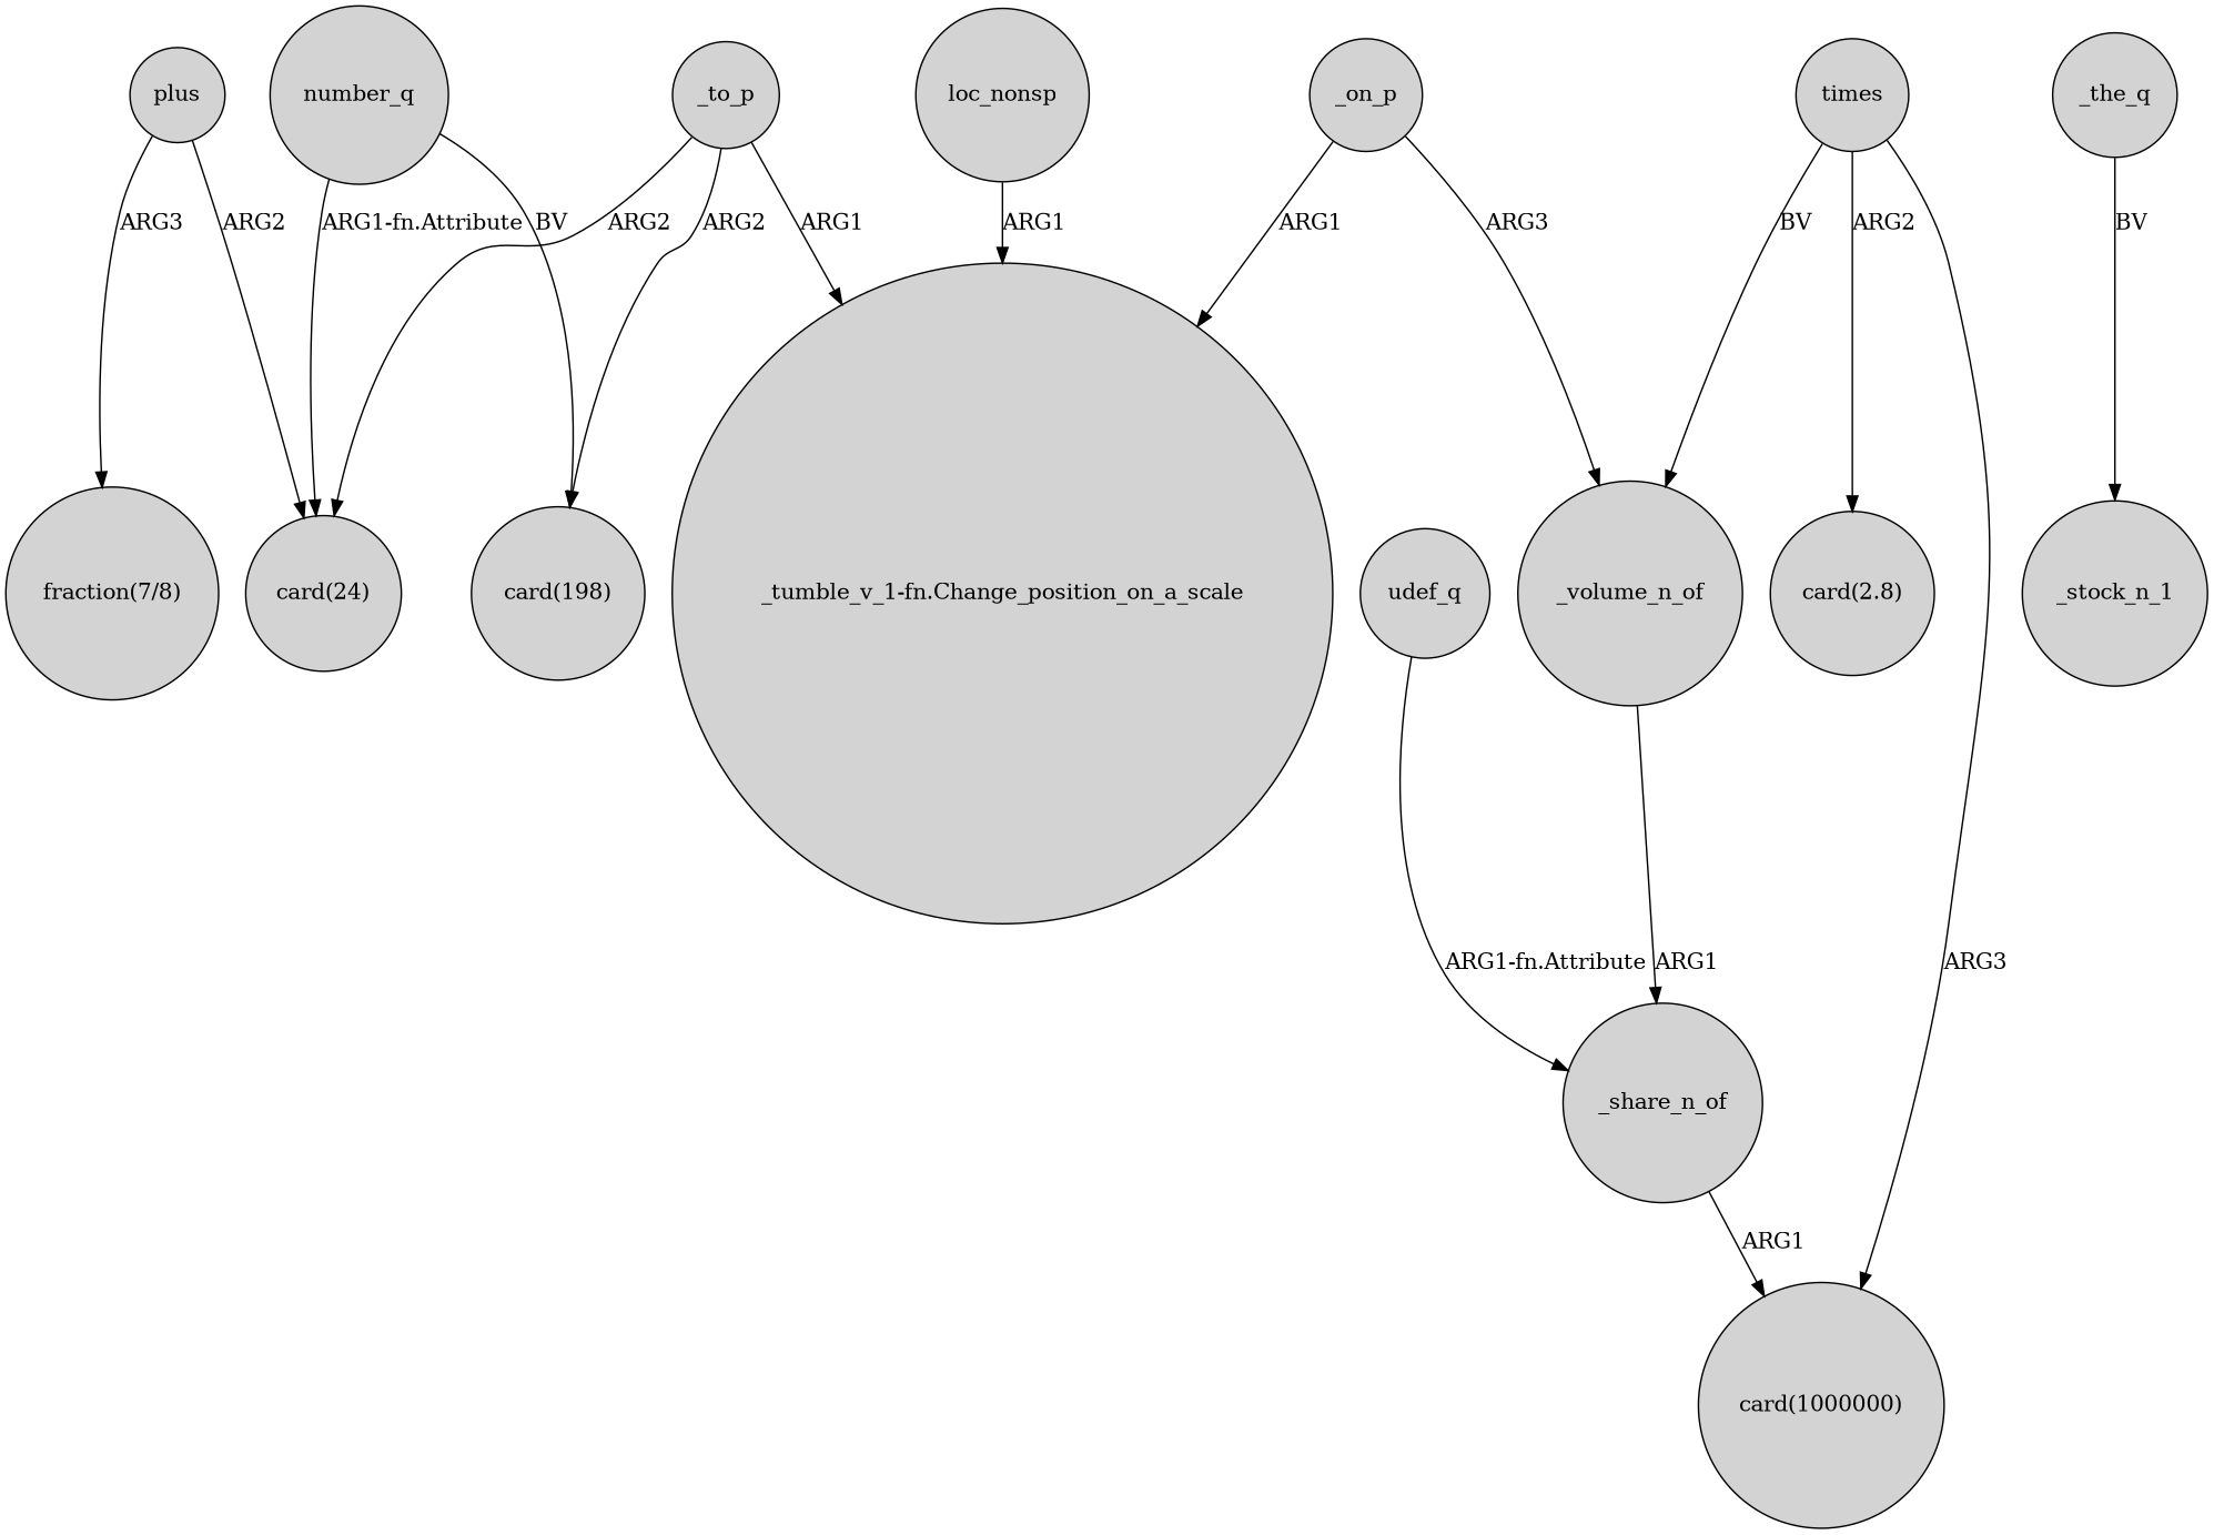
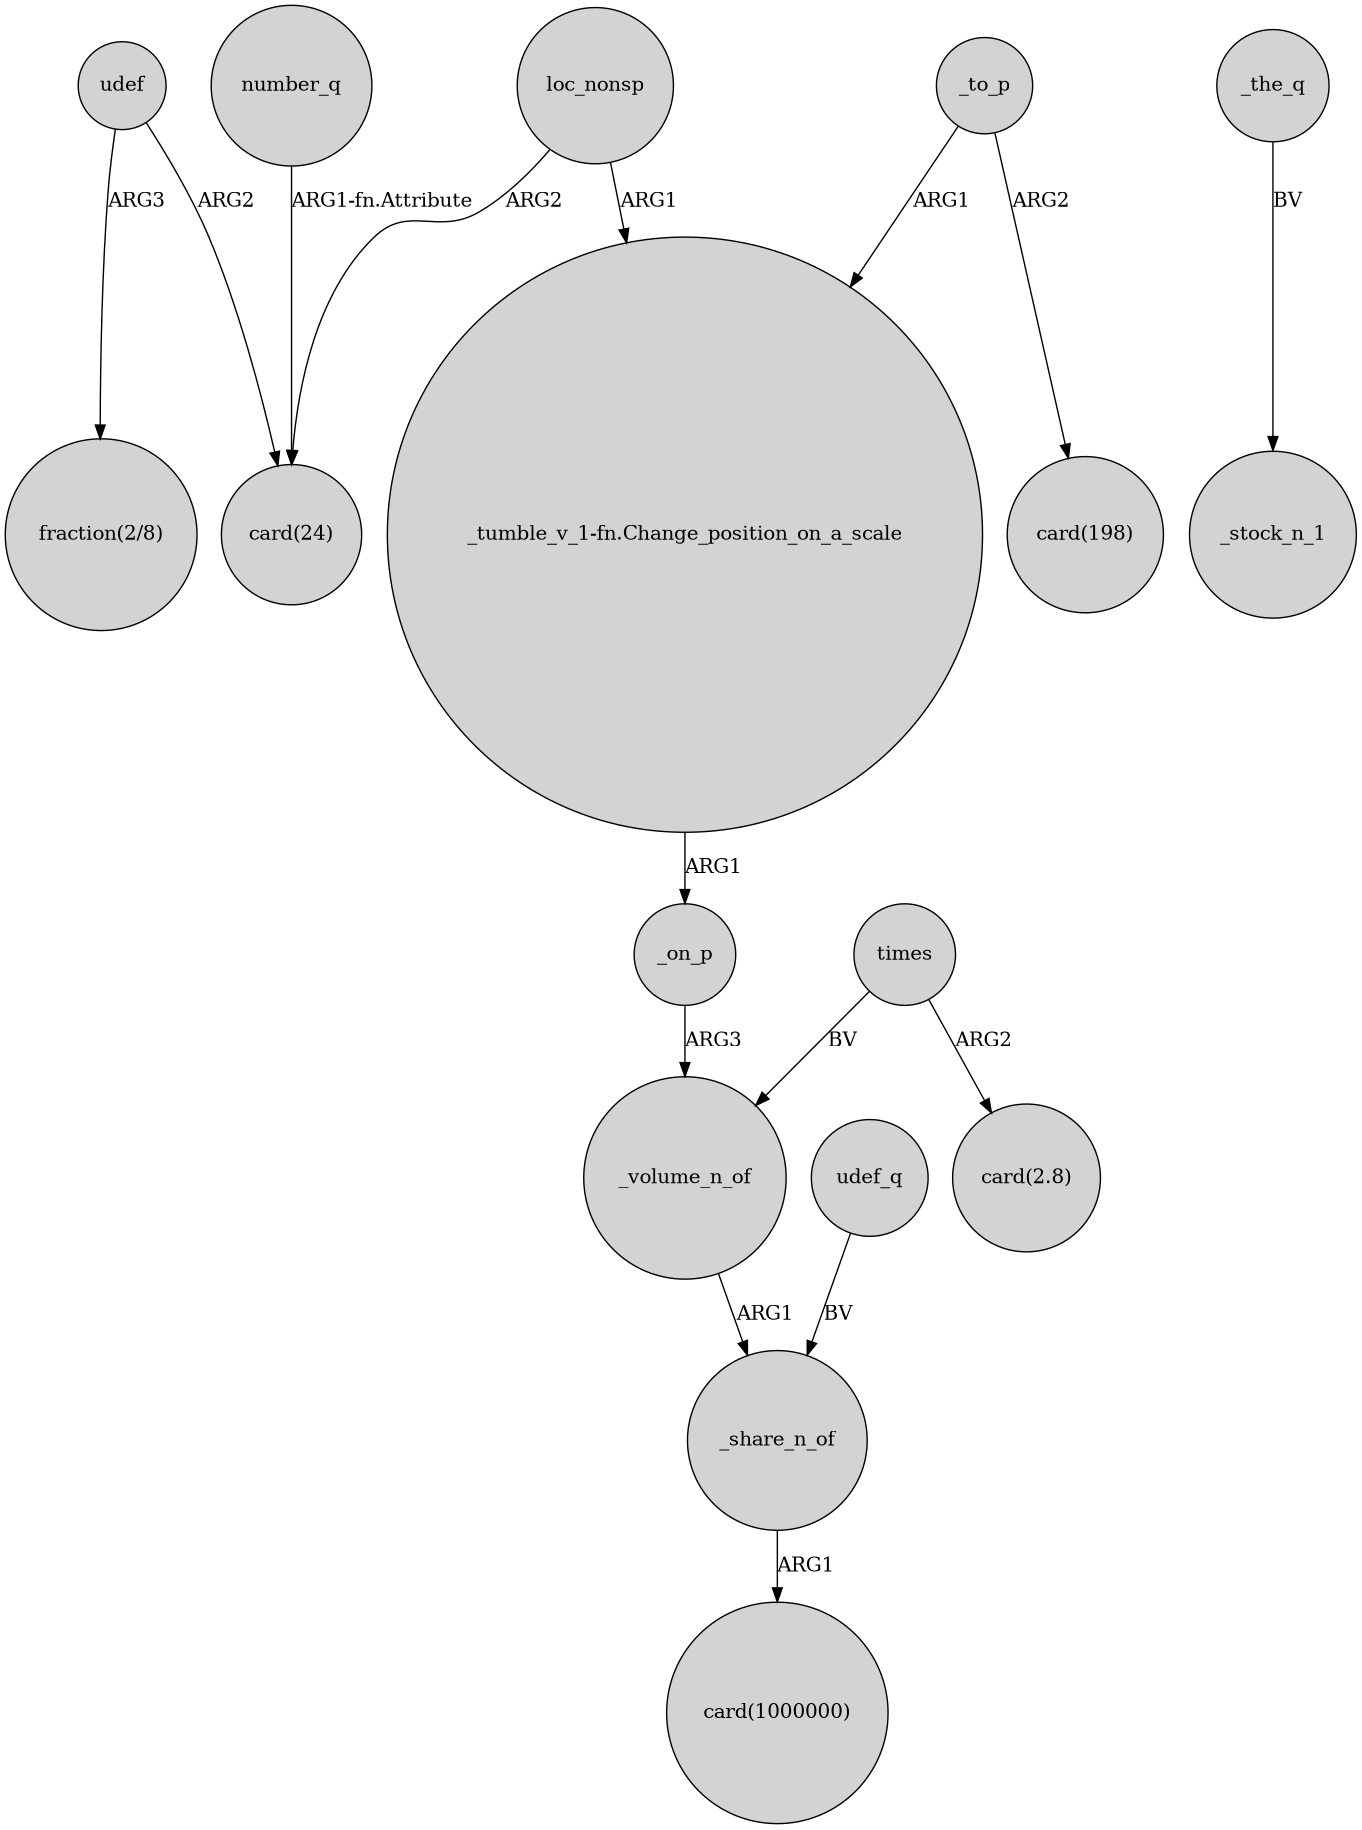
  digraph {
    node [shape=circle style=filled]
-   plus
+   plus [label=udef]
    "card(24)"
-   "fraction(7/8)"
+   "fraction(7/8)" [label="fraction(2/8)"]
    times
    "card(1000000)"
    "card(2.8)"
    _volume_n_of
    _share_n_of
    number_q
    "card(198)"
    loc_nonsp
    "_tumble_v_1-fn.Change_position_on_a_scale"
    udef_q
    _to_p
    _on_p
    _the_q
    _stock_n_1
    plus -> "card(24)" [label=ARG2]
    plus -> "fraction(7/8)" [label=ARG3]
-   times -> "card(1000000)" [label=ARG3]
    times -> "card(2.8)" [label=ARG2]
    times -> _volume_n_of [label=BV]
    _volume_n_of -> _share_n_of [label=ARG1]
    _share_n_of -> "card(1000000)" [label=ARG1]
    number_q -> "card(24)" [label="ARG1-fn.Attribute"]
-   number_q -> "card(198)" [label=BV]
-   _to_p -> "card(24)" [label=ARG2]
+   loc_nonsp -> "card(24)" [label=ARG2]
    loc_nonsp -> "_tumble_v_1-fn.Change_position_on_a_scale" [label=ARG1]
-   udef_q -> _share_n_of [label="ARG1-fn.Attribute"]
+   udef_q -> _share_n_of [label=BV]
    _to_p -> "card(198)" [label=ARG2]
    _to_p -> "_tumble_v_1-fn.Change_position_on_a_scale" [label=ARG1]
    _on_p -> _volume_n_of [label=ARG3]
-   _on_p -> "_tumble_v_1-fn.Change_position_on_a_scale" [label=ARG1]
+   "_tumble_v_1-fn.Change_position_on_a_scale" -> _on_p [label=ARG1]
    _the_q -> _stock_n_1 [label=BV]
  }
